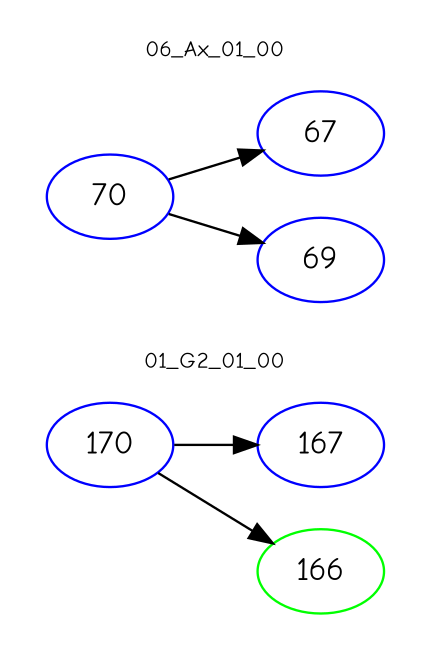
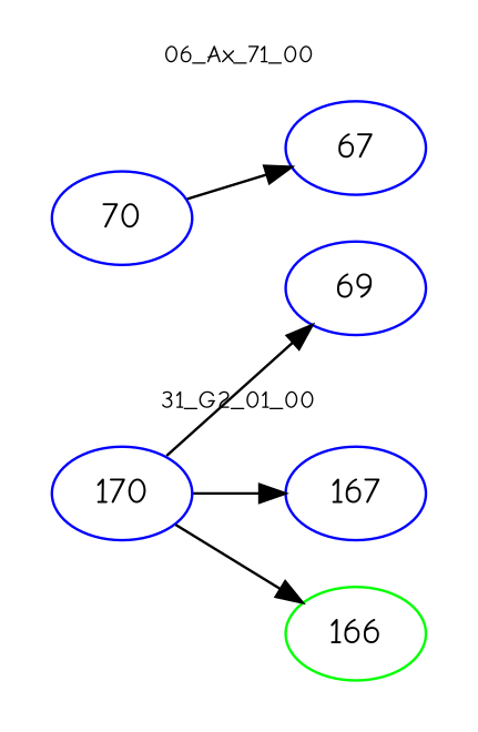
  digraph {
    fontname="Comic Neue"
    rankdir=LR
    node [color=blue fontname="Comic Neue"]
    edge [color=black fontname="Comic Neue"]
    n1 [label=70]
    n2 [label=67]
    n3 [label=69]
    n4 [label=170]
    n5 [color=green label=166]
    n6 [label=167]
    subgraph cluster_1 {
      color=white
      fontsize=10
-     label="06_Ax_01_00"
+     label="06_Ax_71_00"
      n1
      n2
      n3
    }
    subgraph cluster_2 {
      color=white
      fontsize=10
-     label="01_G2_01_00"
+     label="31_G2_01_00"
      n4
      n5
      n6
    }
    n1 -> n2
-   n1 -> n3
+   n4 -> n3
    n4 -> n5
    n4 -> n6
  }
